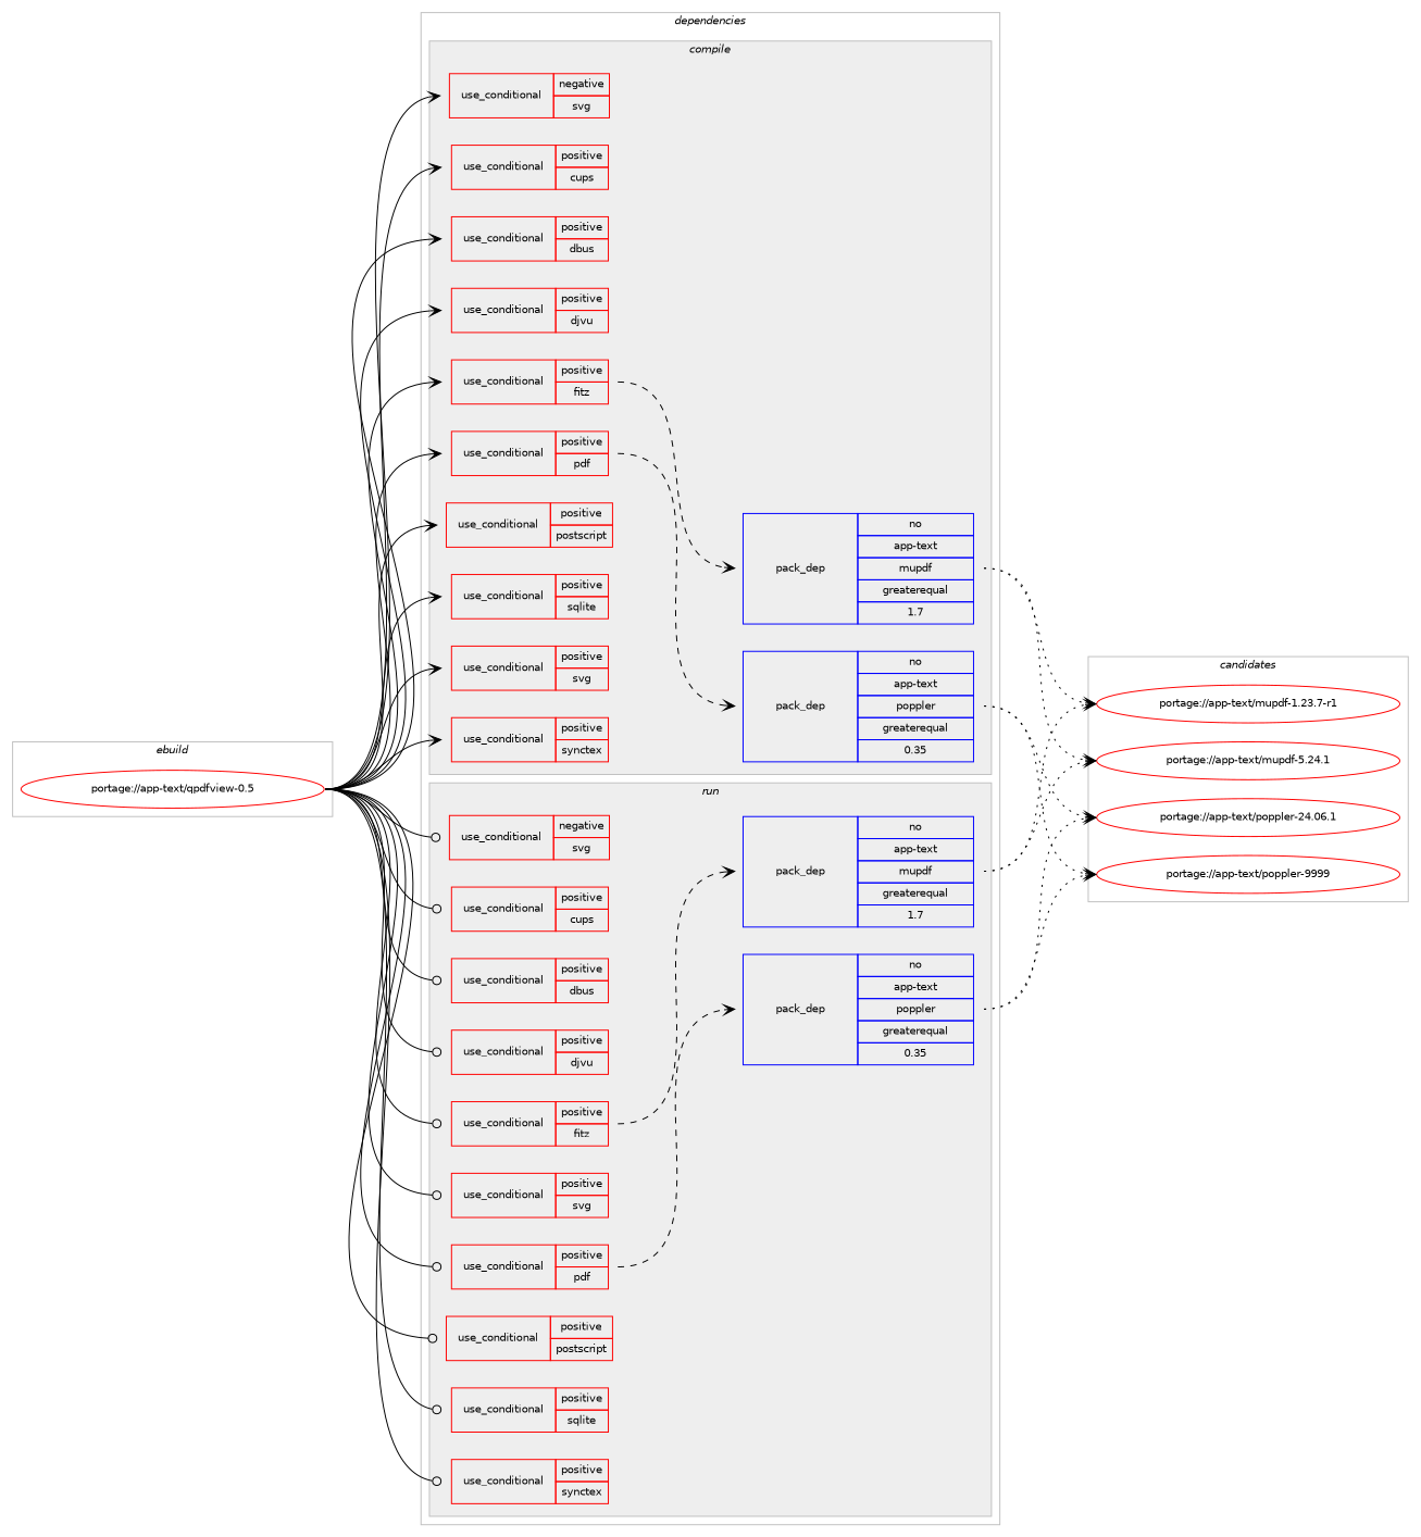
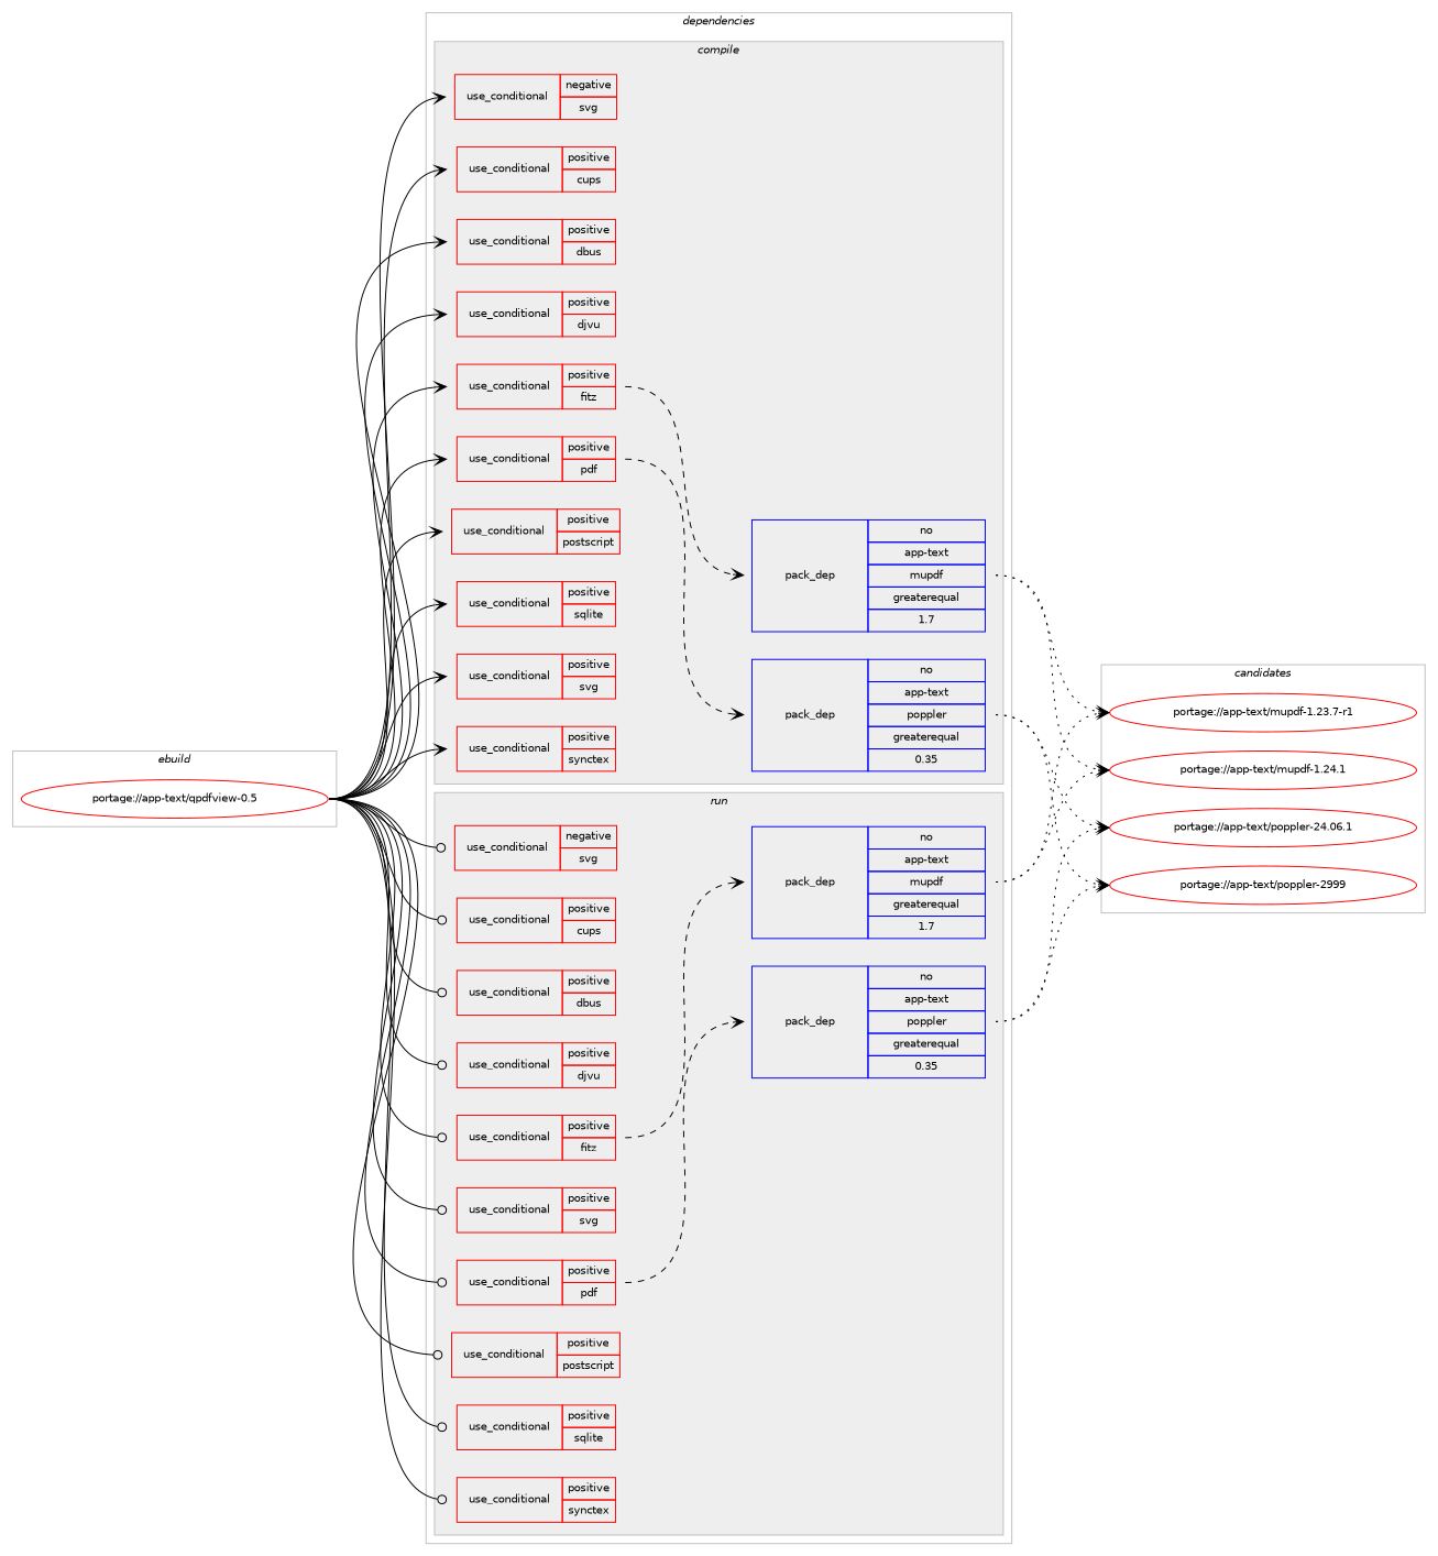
  digraph {
    compound=true
    concentrate=true
    fontname=Helvetica
    fontsize=10
    newrank=true
    rankdir=LR
    ranksep=1.5
    node [color=red fontname=Helvetica fontsize=10 shape=none]
    edge [arrowhead=vee headport=w style=solid tailport=e weight=20]
    n1 [label="portage://app-text/qpdfview-0.5" width=4 shape=""]
    n2 [label=<<TABLE BORDER="0" CELLBORDER="1" CELLSPACING="0" CELLPADDING="4"><TR><TD ROWSPAN="3" CELLPADDING="10">use_conditional</TD></TR><TR><TD>negative</TD></TR><TR><TD>svg</TD></TR></TABLE>>]
    n3 [label=<<TABLE BORDER="0" CELLBORDER="1" CELLSPACING="0" CELLPADDING="4"><TR><TD ROWSPAN="3" CELLPADDING="10">use_conditional</TD></TR><TR><TD>positive</TD></TR><TR><TD>cups</TD></TR></TABLE>>]
    n4 [label=<<TABLE BORDER="0" CELLBORDER="1" CELLSPACING="0" CELLPADDING="4"><TR><TD ROWSPAN="3" CELLPADDING="10">use_conditional</TD></TR><TR><TD>positive</TD></TR><TR><TD>dbus</TD></TR></TABLE>>]
    n5 [label=<<TABLE BORDER="0" CELLBORDER="1" CELLSPACING="0" CELLPADDING="4"><TR><TD ROWSPAN="3" CELLPADDING="10">use_conditional</TD></TR><TR><TD>positive</TD></TR><TR><TD>djvu</TD></TR></TABLE>>]
    n6 [color=blue label=<<TABLE BORDER="0" CELLBORDER="1" CELLSPACING="0" CELLPADDING="4" WIDTH="220"><TR><TD ROWSPAN="6" CELLPADDING="30">pack_dep</TD></TR><TR><TD WIDTH="110">no</TD></TR><TR><TD>app-text</TD></TR><TR><TD>mupdf</TD></TR><TR><TD>greaterequal</TD></TR><TR><TD>1.7</TD></TR></TABLE>>]
    n7 [label=<<TABLE BORDER="0" CELLBORDER="1" CELLSPACING="0" CELLPADDING="4"><TR><TD ROWSPAN="3" CELLPADDING="10">use_conditional</TD></TR><TR><TD>positive</TD></TR><TR><TD>fitz</TD></TR></TABLE>>]
    n8 [color=blue label=<<TABLE BORDER="0" CELLBORDER="1" CELLSPACING="0" CELLPADDING="4" WIDTH="220"><TR><TD ROWSPAN="6" CELLPADDING="30">pack_dep</TD></TR><TR><TD WIDTH="110">no</TD></TR><TR><TD>app-text</TD></TR><TR><TD>poppler</TD></TR><TR><TD>greaterequal</TD></TR><TR><TD>0.35</TD></TR></TABLE>>]
    n9 [label=<<TABLE BORDER="0" CELLBORDER="1" CELLSPACING="0" CELLPADDING="4"><TR><TD ROWSPAN="3" CELLPADDING="10">use_conditional</TD></TR><TR><TD>positive</TD></TR><TR><TD>pdf</TD></TR></TABLE>>]
    n10 [label=<<TABLE BORDER="0" CELLBORDER="1" CELLSPACING="0" CELLPADDING="4"><TR><TD ROWSPAN="3" CELLPADDING="10">use_conditional</TD></TR><TR><TD>positive</TD></TR><TR><TD>postscript</TD></TR></TABLE>>]
    n11 [label=<<TABLE BORDER="0" CELLBORDER="1" CELLSPACING="0" CELLPADDING="4"><TR><TD ROWSPAN="3" CELLPADDING="10">use_conditional</TD></TR><TR><TD>positive</TD></TR><TR><TD>sqlite</TD></TR></TABLE>>]
    n12 [label=<<TABLE BORDER="0" CELLBORDER="1" CELLSPACING="0" CELLPADDING="4"><TR><TD ROWSPAN="3" CELLPADDING="10">use_conditional</TD></TR><TR><TD>positive</TD></TR><TR><TD>svg</TD></TR></TABLE>>]
    n13 [label=<<TABLE BORDER="0" CELLBORDER="1" CELLSPACING="0" CELLPADDING="4"><TR><TD ROWSPAN="3" CELLPADDING="10">use_conditional</TD></TR><TR><TD>positive</TD></TR><TR><TD>synctex</TD></TR></TABLE>>]
    n14 [label=<<TABLE BORDER="0" CELLBORDER="1" CELLSPACING="0" CELLPADDING="4"><TR><TD ROWSPAN="3" CELLPADDING="10">use_conditional</TD></TR><TR><TD>negative</TD></TR><TR><TD>svg</TD></TR></TABLE>>]
    n15 [label=<<TABLE BORDER="0" CELLBORDER="1" CELLSPACING="0" CELLPADDING="4"><TR><TD ROWSPAN="3" CELLPADDING="10">use_conditional</TD></TR><TR><TD>positive</TD></TR><TR><TD>cups</TD></TR></TABLE>>]
    n16 [label=<<TABLE BORDER="0" CELLBORDER="1" CELLSPACING="0" CELLPADDING="4"><TR><TD ROWSPAN="3" CELLPADDING="10">use_conditional</TD></TR><TR><TD>positive</TD></TR><TR><TD>dbus</TD></TR></TABLE>>]
    n17 [label=<<TABLE BORDER="0" CELLBORDER="1" CELLSPACING="0" CELLPADDING="4"><TR><TD ROWSPAN="3" CELLPADDING="10">use_conditional</TD></TR><TR><TD>positive</TD></TR><TR><TD>djvu</TD></TR></TABLE>>]
    n18 [color=blue label=<<TABLE BORDER="0" CELLBORDER="1" CELLSPACING="0" CELLPADDING="4" WIDTH="220"><TR><TD ROWSPAN="6" CELLPADDING="30">pack_dep</TD></TR><TR><TD WIDTH="110">no</TD></TR><TR><TD>app-text</TD></TR><TR><TD>mupdf</TD></TR><TR><TD>greaterequal</TD></TR><TR><TD>1.7</TD></TR></TABLE>>]
    n19 [label=<<TABLE BORDER="0" CELLBORDER="1" CELLSPACING="0" CELLPADDING="4"><TR><TD ROWSPAN="3" CELLPADDING="10">use_conditional</TD></TR><TR><TD>positive</TD></TR><TR><TD>fitz</TD></TR></TABLE>>]
    n20 [label=<<TABLE BORDER="0" CELLBORDER="1" CELLSPACING="0" CELLPADDING="4"><TR><TD ROWSPAN="3" CELLPADDING="10">use_conditional</TD></TR><TR><TD>positive</TD></TR><TR><TD>svg</TD></TR></TABLE>>]
    n21 [color=blue label=<<TABLE BORDER="0" CELLBORDER="1" CELLSPACING="0" CELLPADDING="4" WIDTH="220"><TR><TD ROWSPAN="6" CELLPADDING="30">pack_dep</TD></TR><TR><TD WIDTH="110">no</TD></TR><TR><TD>app-text</TD></TR><TR><TD>poppler</TD></TR><TR><TD>greaterequal</TD></TR><TR><TD>0.35</TD></TR></TABLE>>]
    n22 [label=<<TABLE BORDER="0" CELLBORDER="1" CELLSPACING="0" CELLPADDING="4"><TR><TD ROWSPAN="3" CELLPADDING="10">use_conditional</TD></TR><TR><TD>positive</TD></TR><TR><TD>pdf</TD></TR></TABLE>>]
    n23 [label=<<TABLE BORDER="0" CELLBORDER="1" CELLSPACING="0" CELLPADDING="4"><TR><TD ROWSPAN="3" CELLPADDING="10">use_conditional</TD></TR><TR><TD>positive</TD></TR><TR><TD>postscript</TD></TR></TABLE>>]
    n24 [label=<<TABLE BORDER="0" CELLBORDER="1" CELLSPACING="0" CELLPADDING="4"><TR><TD ROWSPAN="3" CELLPADDING="10">use_conditional</TD></TR><TR><TD>positive</TD></TR><TR><TD>sqlite</TD></TR></TABLE>>]
    n25 [label=<<TABLE BORDER="0" CELLBORDER="1" CELLSPACING="0" CELLPADDING="4"><TR><TD ROWSPAN="3" CELLPADDING="10">use_conditional</TD></TR><TR><TD>positive</TD></TR><TR><TD>synctex</TD></TR></TABLE>>]
    n26 [label="portage://app-text/mupdf-1.23.7-r1" width=4 shape=""]
-   n27 [label="portage://app-text/mupdf-5.24.1" width=4 shape=""]
+   n27 [label="portage://app-text/mupdf-1.24.1" width=4 shape=""]
    n28 [label="portage://app-text/poppler-24.06.1" width=4 shape=""]
-   n29 [label="portage://app-text/poppler-9999" width=4 shape=""]
+   n29 [label="portage://app-text/poppler-2999" width=4 shape=""]
    subgraph cluster_1 {
      color=gray
      label=<<i>ebuild</i>>
      rank=same
      n1
    }
    subgraph cluster_2 {
      color=gray
      label=<<i>dependencies</i>>
      subgraph cluster_3 {
        color=gray
        fillcolor="#eeeeee"
        label=<<i>compile</i>>
        style=filled
        subgraph sub_4 {
          color=gray
          fillcolor="#eeeeee"
          label=<<i>compile</i>>
          style=filled
          n2
        }
        subgraph sub_5 {
          color=gray
          fillcolor="#eeeeee"
          label=<<i>compile</i>>
          style=filled
          n3
        }
        subgraph sub_6 {
          color=gray
          fillcolor="#eeeeee"
          label=<<i>compile</i>>
          style=filled
          n4
        }
        subgraph sub_7 {
          color=gray
          fillcolor="#eeeeee"
          label=<<i>compile</i>>
          style=filled
          n5
        }
        subgraph sub_8 {
          color=gray
          fillcolor="#eeeeee"
          label=<<i>compile</i>>
          style=filled
          n7
          subgraph sub_9 {
            color=gray
            fillcolor="#eeeeee"
            label=<<i>compile</i>>
            style=filled
            n6
          }
        }
        subgraph sub_10 {
          color=gray
          fillcolor="#eeeeee"
          label=<<i>compile</i>>
          style=filled
          n9
          subgraph sub_11 {
            color=gray
            fillcolor="#eeeeee"
            label=<<i>compile</i>>
            style=filled
            n8
          }
        }
        subgraph sub_12 {
          color=gray
          fillcolor="#eeeeee"
          label=<<i>compile</i>>
          style=filled
          n10
        }
        subgraph sub_13 {
          color=gray
          fillcolor="#eeeeee"
          label=<<i>compile</i>>
          style=filled
          n11
        }
        subgraph sub_14 {
          color=gray
          fillcolor="#eeeeee"
          label=<<i>compile</i>>
          style=filled
          n12
        }
        subgraph sub_15 {
          color=gray
          fillcolor="#eeeeee"
          label=<<i>compile</i>>
          style=filled
          n13
        }
      }
      subgraph cluster_16 {
        color=gray
        fillcolor="#eeeeee"
        label=<<i>compile and run</i>>
        style=filled
      }
      subgraph cluster_17 {
        color=gray
        fillcolor="#eeeeee"
        label=<<i>run</i>>
        style=filled
        subgraph sub_18 {
          color=gray
          fillcolor="#eeeeee"
          label=<<i>run</i>>
          style=filled
          n14
        }
        subgraph sub_19 {
          color=gray
          fillcolor="#eeeeee"
          label=<<i>run</i>>
          style=filled
          n15
        }
        subgraph sub_20 {
          color=gray
          fillcolor="#eeeeee"
          label=<<i>run</i>>
          style=filled
          n16
        }
        subgraph sub_21 {
          color=gray
          fillcolor="#eeeeee"
          label=<<i>run</i>>
          style=filled
          n17
        }
        subgraph sub_22 {
          color=gray
          fillcolor="#eeeeee"
          label=<<i>run</i>>
          style=filled
          n19
          subgraph sub_23 {
            color=gray
            fillcolor="#eeeeee"
            label=<<i>run</i>>
            style=filled
            n18
          }
        }
        subgraph sub_24 {
          color=gray
          fillcolor="#eeeeee"
          label=<<i>run</i>>
          style=filled
          n20
        }
        subgraph sub_25 {
          color=gray
          fillcolor="#eeeeee"
          label=<<i>run</i>>
          style=filled
          n22
          subgraph sub_26 {
            color=gray
            fillcolor="#eeeeee"
            label=<<i>run</i>>
            style=filled
            n21
          }
        }
        subgraph sub_27 {
          color=gray
          fillcolor="#eeeeee"
          label=<<i>run</i>>
          style=filled
          n23
        }
        subgraph sub_28 {
          color=gray
          fillcolor="#eeeeee"
          label=<<i>run</i>>
          style=filled
          n24
        }
        subgraph sub_29 {
          color=gray
          fillcolor="#eeeeee"
          label=<<i>run</i>>
          style=filled
          n25
        }
      }
    }
    subgraph cluster_30 {
      color=gray
      label=<<i>candidates</i>>
      rank=same
      subgraph sub_31 {
        color=black
        label=<<i>candidates</i>>
        nodesep=1
        rank=same
        n26
        n27
      }
      subgraph sub_32 {
        color=black
        label=<<i>candidates</i>>
        nodesep=1
        rank=same
        n28
        n29
      }
      subgraph sub_33 {
        color=black
        label=<<i>candidates</i>>
        nodesep=1
        rank=same
        n26
        n27
      }
      subgraph sub_34 {
        color=black
        label=<<i>candidates</i>>
        nodesep=1
        rank=same
        n28
        n29
      }
    }
    n1 -> n2
    n1 -> n3
    n1 -> n4
    n1 -> n5
    n1 -> n7
    n1 -> n9
    n1 -> n10
    n1 -> n11
    n1 -> n12
    n1 -> n13
    n1 -> n14 [arrowhead=odot]
    n1 -> n15 [arrowhead=odot]
    n1 -> n16 [arrowhead=odot]
    n1 -> n17 [arrowhead=odot]
    n1 -> n19 [arrowhead=odot]
    n1 -> n20 [arrowhead=odot]
    n1 -> n22 [arrowhead=odot]
    n1 -> n23 [arrowhead=odot]
    n1 -> n24 [arrowhead=odot]
    n1 -> n25 [arrowhead=odot]
    n6 -> n26 [style=dotted weight=100]
    n6 -> n27 [style=dotted weight=100]
    n7 -> n6 [style=dashed]
    n8 -> n28 [style=dotted weight=100]
    n8 -> n29 [style=dotted weight=100]
    n9 -> n8 [style=dashed]
    n18 -> n26 [style=dotted weight=100]
    n18 -> n27 [style=dotted weight=100]
    n19 -> n18 [style=dashed]
    n21 -> n28 [style=dotted weight=100]
    n21 -> n29 [style=dotted weight=100]
    n22 -> n21 [style=dashed]
  }
